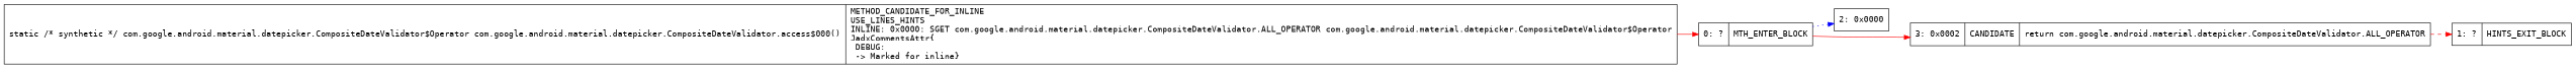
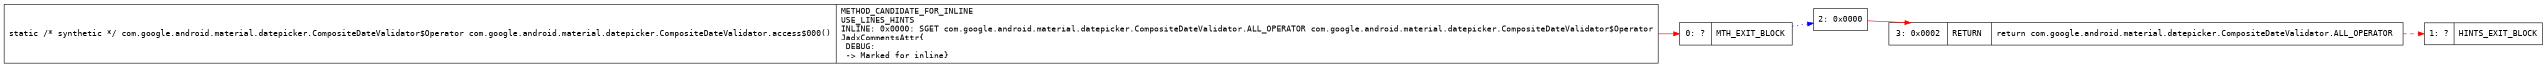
  digraph {
    fontname="DejaVu Sans Mono"
    rankdir=LR
    node [fontname="DejaVu Sans Mono" shape=record]
    edge [color=red fontname="DejaVu Sans Mono" style=solid]
-   n1 [label="{0\:\ ?|MTH_ENTER_BLOCK\l}"]
+   n1 [label="{0\:\ ?|MTH_EXIT_BLOCK\l}"]
    n2 [label="{2\:\ 0x0000}"]
-   n3 [label="{3\:\ 0x0002|CANDIDATE\l|return com.google.android.material.datepicker.CompositeDateValidator.ALL_OPERATOR\l}"]
+   n3 [label="{3\:\ 0x0002|RETURN\l|return com.google.android.material.datepicker.CompositeDateValidator.ALL_OPERATOR\l}"]
    n4 [label="{1\:\ ?|HINTS_EXIT_BLOCK\l}"]
    n5 [label="{static \/* synthetic *\/ com.google.android.material.datepicker.CompositeDateValidator$Operator com.google.android.material.datepicker.CompositeDateValidator.access$000()  | METHOD_CANDIDATE_FOR_INLINE\lUSE_LINES_HINTS\lINLINE: 0x0000: SGET   com.google.android.material.datepicker.CompositeDateValidator.ALL_OPERATOR com.google.android.material.datepicker.CompositeDateValidator$Operator\lJadxCommentsAttr\{\l DEBUG: \l \-\> Marked for inline\}\l}"]
    n1 -> n2 [color=blue style=dotted]
-   n1 -> n3
+   n2 -> n3
    n3 -> n4 [style=dashed]
    n5 -> n1
  }
